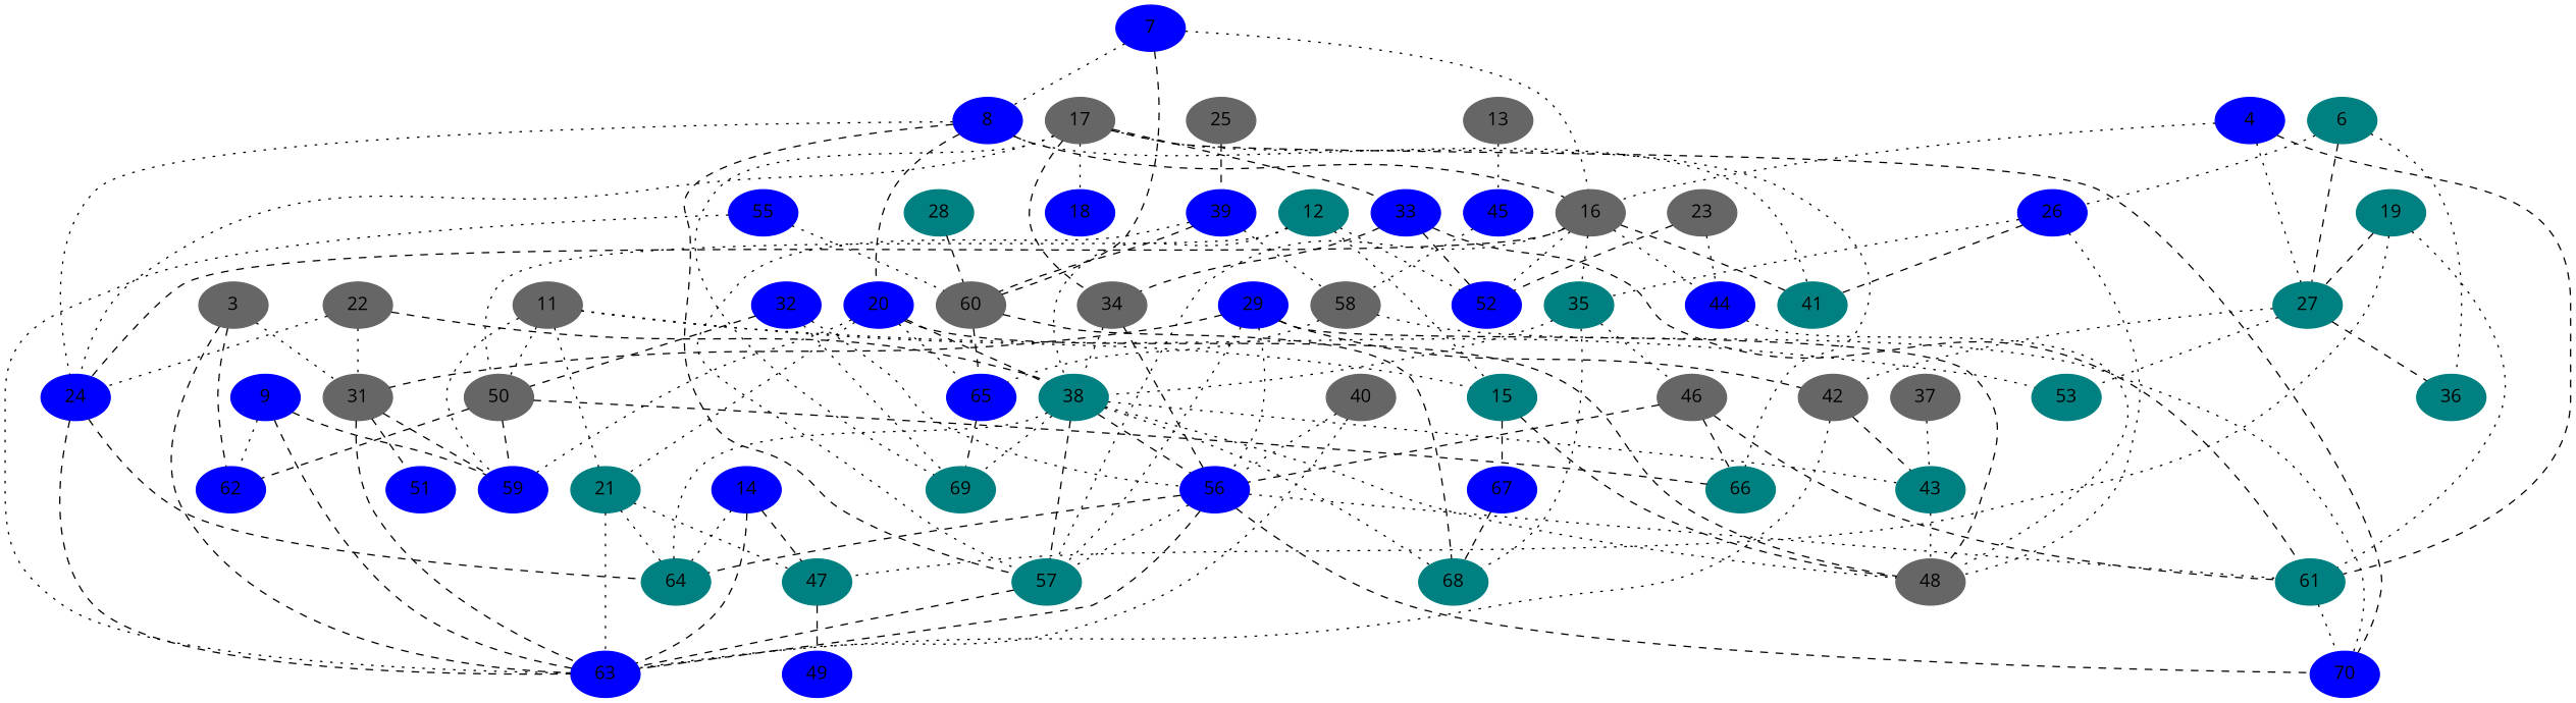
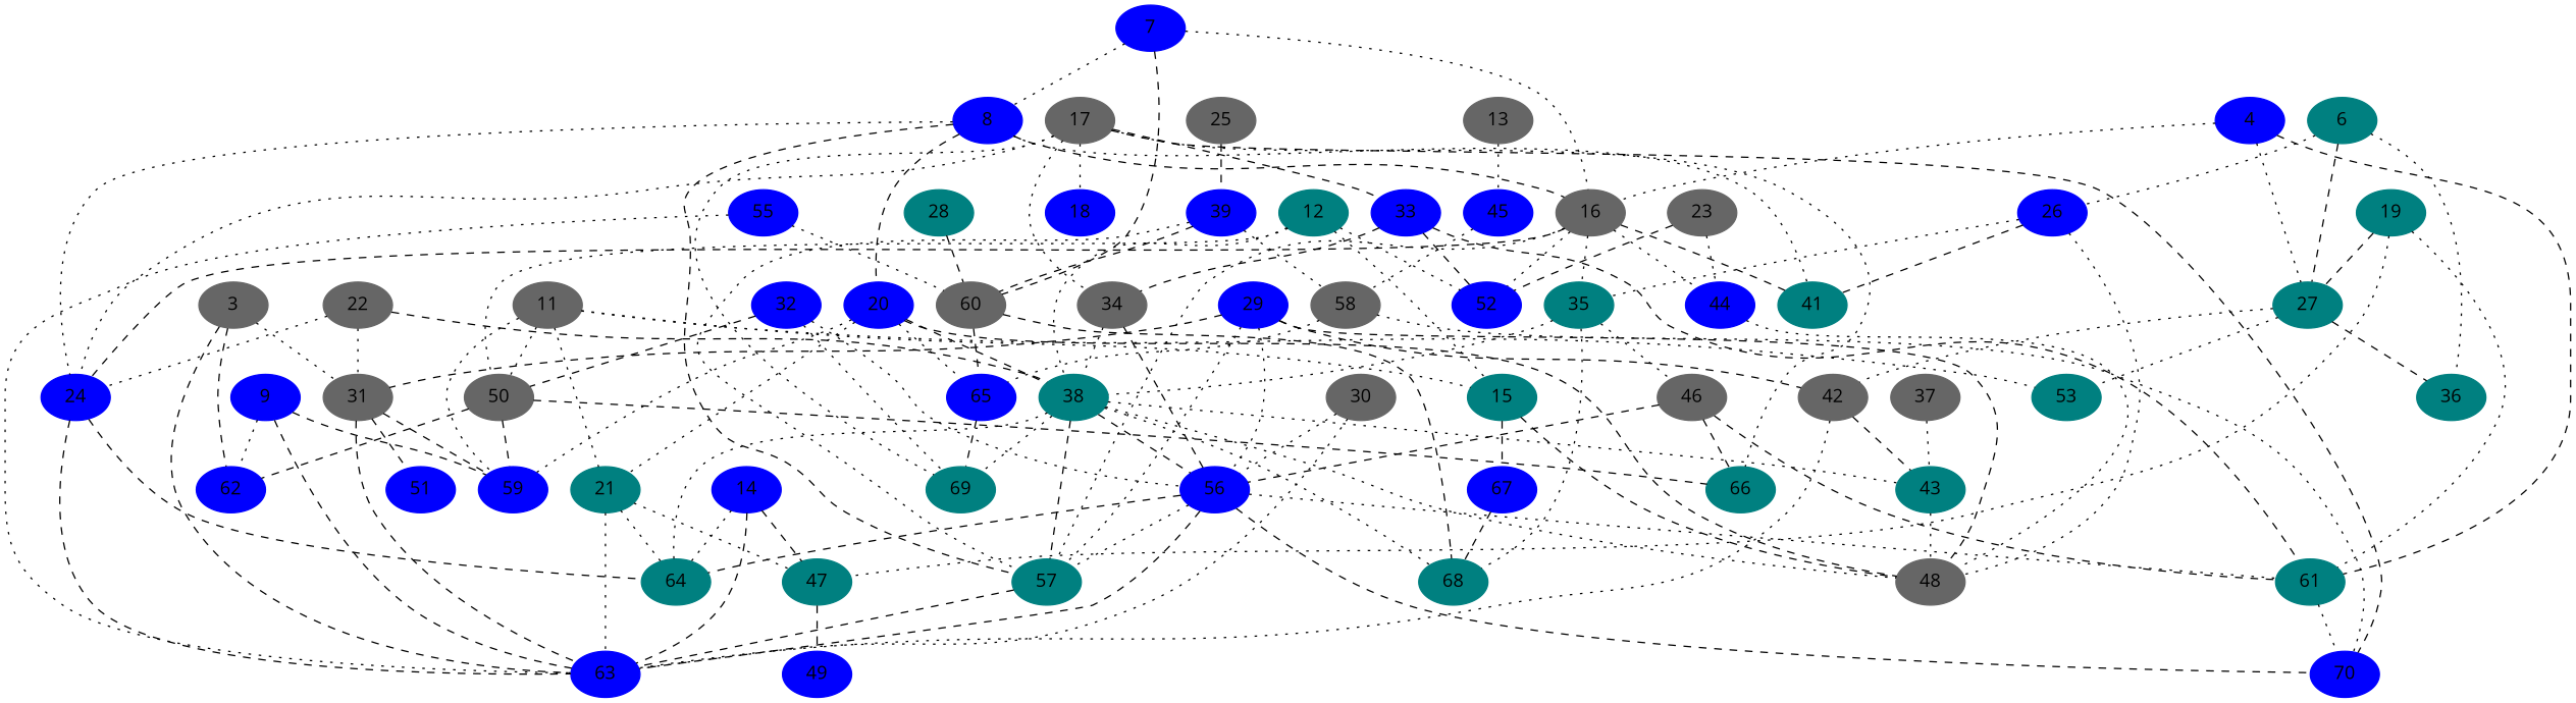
  graph {
    fontname="Open Sans"
    node [color=blue fontname="Open Sans" style=filled]
    edge [fontname="Open Sans" style=dotted weight=1.0]
    3 [color=gray40]
    31 [color=gray40]
    62
    63
    59
    51
    50 [color=gray40]
    66 [color=teal]
    16 [color=gray40]
    4
    27 [color=teal]
    61 [color=teal]
    24
    41 [color=teal]
    57 [color=teal]
    52
    35 [color=teal]
    44
    36 [color=teal]
    53 [color=teal]
    42 [color=gray40]
    70
    6 [color=teal]
    26
    48 [color=gray40]
    7
    8
    60 [color=gray40]
    20
    65
    68 [color=teal]
    38 [color=teal]
    21 [color=teal]
    64 [color=teal]
    9
    69 [color=teal]
    56
    43 [color=teal]
    11 [color=gray40]
    15 [color=teal]
    67
    47 [color=teal]
    12 [color=teal]
    13 [color=gray40]
    45
    58 [color=gray40]
    14
    49
    46 [color=gray40]
    17 [color=gray40]
    18
    33
    34 [color=gray40]
    19 [color=teal]
    22 [color=gray40]
    23 [color=gray40]
    25 [color=gray40]
    39
    28 [color=teal]
    29
-   30 [color=gray40 label=40]
+   30 [color=gray40]
    32
    37 [color=gray40]
    55
    3 -- 31
    3 -- 62 [style=dashed weight=2.0]
    3 -- 63 [style=dashed]
    31 -- 63 [style=dashed]
    31 -- 59 [style=dashed]
    31 -- 51 [style=dashed]
    50 -- 62 [style=dashed]
    50 -- 59 [style=dashed]
    50 -- 66 [style=dashed]
    16 -- 24 [style=dashed]
    16 -- 41 [style=dashed]
    16 -- 57
    16 -- 52
    16 -- 35
    16 -- 44 [weight=2.0]
    4 -- 16
    4 -- 27
    4 -- 61 [style=dashed]
    27 -- 36 [style=dashed]
    27 -- 53
    27 -- 42
    61 -- 70
    24 -- 63 [style=dashed]
    24 -- 64 [style=dashed]
    57 -- 63 [style=dashed]
    35 -- 68
    35 -- 38
    35 -- 46
    44 -- 48
    42 -- 63
    42 -- 43 [style=dashed]
    6 -- 27 [style=dashed]
    6 -- 36
    6 -- 26
    26 -- 41 [style=dashed]
    26 -- 35
    26 -- 48
    7 -- 16
    7 -- 8
    7 -- 60 [style=dashed]
    8 -- 16 [style=dashed weight=2.0]
    8 -- 24
    8 -- 41 [weight=2.0]
    8 -- 57 [style=dashed]
    8 -- 20 [style=dashed weight=2.0]
    60 -- 65 [style=dashed]
    60 -- 68 [style=dashed]
    20 -- 59
    20 -- 48 [style=dashed]
    20 -- 65
    20 -- 38 [style=dashed]
    20 -- 21
    65 -- 69 [style=dashed]
    38 -- 57 [style=dashed]
    38 -- 48
    38 -- 68
    38 -- 64
    38 -- 69
    38 -- 56 [style=dashed]
    38 -- 43
    21 -- 63
    21 -- 64
    21 -- 47
    9 -- 62
    9 -- 63 [style=dashed]
    9 -- 59 [style=dashed]
    56 -- 63 [style=dashed]
    56 -- 61
    56 -- 57
    56 -- 70 [style=dashed]
    56 -- 64 [style=dashed]
    43 -- 48
    11 -- 59
    11 -- 50
    11 -- 53
    11 -- 21
    11 -- 15
    15 -- 48 [style=dashed]
    15 -- 67 [style=dashed]
    67 -- 68 [style=dashed]
    47 -- 49 [style=dashed]
    12 -- 50
    12 -- 52
    12 -- 38
    12 -- 15
    13 -- 45
    45 -- 58
    58 -- 70
    58 -- 65
    14 -- 63 [style=dashed]
    14 -- 64
    14 -- 47 [style=dashed]
    46 -- 66 [style=dashed weight=2.0]
    46 -- 61 [style=dashed]
    46 -- 56 [style=dashed]
    17 -- 66 [weight=2.0]
    17 -- 24
    17 -- 70 [style=dashed]
    17 -- 69
    17 -- 18
    17 -- 33 [style=dashed]
-   17 -- 34 [style=dashed]
+   17 -- 34
    33 -- 61 [style=dashed]
    33 -- 52 [style=dashed]
    33 -- 34 [style=dashed weight=2.0]
    34 -- 38
    34 -- 56 [style=dashed]
    19 -- 27 [style=dashed]
    19 -- 61
    19 -- 47
    22 -- 31
    22 -- 24
    22 -- 38 [style=dashed]
    23 -- 52 [style=dashed]
    23 -- 44
    25 -- 39 [style=dashed]
    39 -- 57
    39 -- 60 [style=dashed weight=3.0]
    39 -- 58
    28 -- 60 [style=dashed]
    29 -- 31 [style=dashed]
    29 -- 57
    29 -- 42 [style=dashed]
    29 -- 48 [style=dashed]
    29 -- 56 [weight=2.0]
    30 -- 63
    30 -- 56
    32 -- 50 [style=dashed]
    32 -- 69
    32 -- 56
    37 -- 43
    55 -- 63
    55 -- 60
  }
